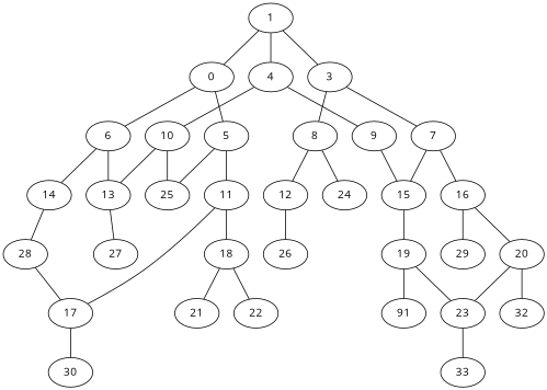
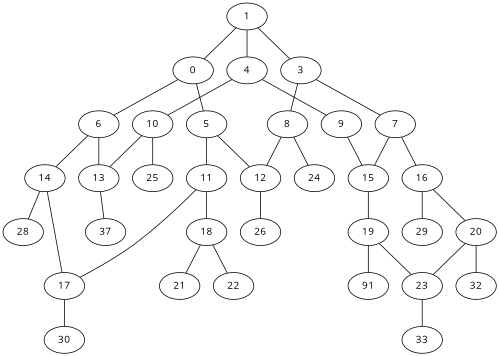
  graph {
    fontname="Open Sans"
    node [chem=C fontname="Open Sans"]
    edge [fontname="Open Sans" valence=1]
    n1 [label=0]
    1
    3
    4
    5
    6
    7
    8
    9 [chem=N]
    10
    11
    12
    13
    14
    15
    16
    24 [chem=H]
    25 [chem=H]
    17
    18 [chem=N]
    26 [chem=H]
-   27 [chem=H]
+   27 [chem=H label=37]
    28 [chem=H]
    19
    20
    29 [chem=H]
    30 [chem=H]
    21 [chem=O]
    22 [chem=O]
    23
    n31 [chem=H label=91]
    32 [chem=H]
    33 [chem=H]
    n1 -- 5
    n1 -- 6 [valence=2]
    1 -- n1
    1 -- 3
    1 -- 4 [valence=2]
    3 -- 7 [valence=2]
    3 -- 8
    4 -- 9
    4 -- 10
    5 -- 11 [valence=2]
-   5 -- 25
+   5 -- 12
    6 -- 13
    6 -- 14
    7 -- 15
    7 -- 16
    8 -- 12 [valence=2]
    8 -- 24
    9 -- 15 [valence=2]
    10 -- 13 [valence=2]
    10 -- 25
    11 -- 17
    11 -- 18
    12 -- 26
    13 -- 27
-   28 -- 17 [valence=2]
+   14 -- 17 [valence=2]
    14 -- 28
    15 -- 19
    16 -- 20 [valence=2]
    16 -- 29
    17 -- 30
    18 -- 21 [valence=2]
    18 -- 22
    19 -- 23 [valence=2]
    19 -- n31
    20 -- 23
    20 -- 32
    23 -- 33
  }
